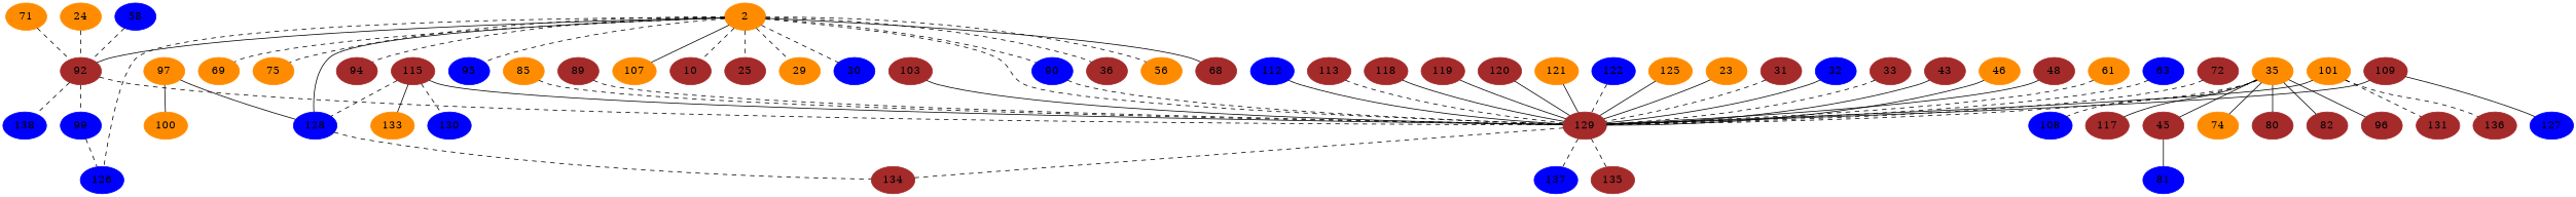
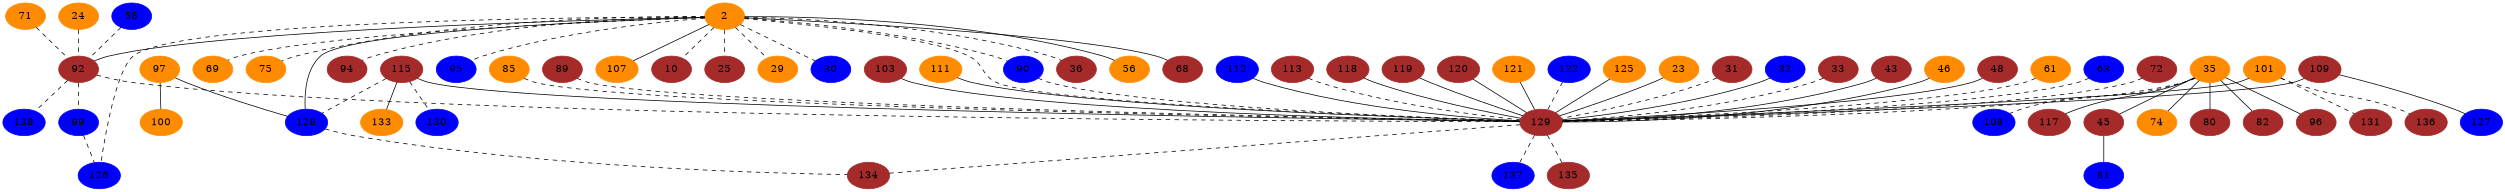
  graph {
    node [color=brown style=filled]
    edge [style=dashed]
    2 [color=darkorange super="+1"]
    10
    25
    29 [color=darkorange]
    30 [color=blue]
    36
    56 [color=darkorange super="+15"]
    68
    69 [color=darkorange]
    75 [color=darkorange]
    90 [color=blue super="+18+73"]
    92 [super="+7"]
    94 [super="+59"]
    95 [color=blue super="+9"]
    107 [color=darkorange]
    126 [color=blue super="+67"]
    128 [color=blue super="+49+124+53+91"]
    129 [super="+41+62+114+52+105"]
    99 [color=blue super="+78"]
    138 [color=blue super="+93"]
    100 [color=darkorange]
    134 [super="+132"]
    135 [super="+102"]
    137 [color=blue]
    23 [color=darkorange super="+21"]
    24 [color=darkorange super="+19"]
    31
    32 [color=blue]
    33
    n30 [color=darkorange label=35 super="+4"]
    45
    74 [color=darkorange]
    80
    82
    96
    108 [color=blue super="+54"]
    117
    81 [color=blue]
    43 [super="+16"]
    46 [color=darkorange super="+44"]
    48
    58 [color=blue]
    61 [color=darkorange]
    63 [color=blue]
    71 [color=darkorange super="+42"]
    72
    85 [color=darkorange]
    89 [super="+88"]
    97 [color=darkorange]
    101 [color=darkorange super="+35"]
    131 [super="+60+116"]
    136
    103
    109 [super="+6"]
    127 [color=blue]
+   111 [color=darkorange]
    112 [color=blue]
    113 [super="+104"]
    115 [super="+40"]
    130 [color=blue]
    133 [color=darkorange]
    118 [super="+76+86"]
    119
    120
    121 [color=darkorange]
    122 [color=blue super="+106+110"]
    125 [color=darkorange super="+64"]
    2 -- 10
    2 -- 25
    2 -- 29
    2 -- 30
    2 -- 36
-   2 -- 56
+   2 -- 56 [style=solid]
    2 -- 68 [style=solid weight=2]
    2 -- 69
    2 -- 75
    2 -- 90
    2 -- 92 [style=solid weight=3]
    2 -- 94
    2 -- 95
    2 -- 107 [style=solid]
    2 -- 126
    2 -- 128 [style=solid weight=2]
    2 -- 129 [weight=5]
    90 -- 129 [weight=2]
    92 -- 129
    92 -- 99 [weight=2]
    92 -- 138
    128 -- 134
    129 -- 134
    129 -- 135
    129 -- 137
    99 -- 126
    23 -- 129 [style=solid]
    24 -- 92
    31 -- 129
    32 -- 129 [style=solid]
    33 -- 129
    n30 -- 129 [weight=4]
    n30 -- 45 [style=solid weight=2]
    n30 -- 74 [style=solid]
    n30 -- 80 [style=solid]
    n30 -- 82 [style=solid]
    n30 -- 96 [style=solid]
    n30 -- 108
    n30 -- 117 [style=solid]
    45 -- 81 [style=solid]
    43 -- 129 [style=solid weight=2]
    46 -- 129 [style=solid]
    48 -- 129 [style=solid]
    58 -- 92
    61 -- 129
    63 -- 129
    71 -- 92
    72 -- 129
    85 -- 129
    89 -- 129
    97 -- 128 [style=solid]
    97 -- 100 [style=solid]
    101 -- 129 [style=solid weight=2]
    101 -- 131
    101 -- 136
    103 -- 129 [style=solid]
    109 -- 129 [style=solid weight=2]
    109 -- 127 [style=solid]
+   111 -- 129 [style=solid]
    112 -- 129 [style=solid]
    113 -- 129
    115 -- 128
    115 -- 129 [style=solid weight=2]
    115 -- 130
    115 -- 133 [style=solid]
    118 -- 129 [style=solid]
    119 -- 129 [style=solid]
    120 -- 129 [style=solid]
    121 -- 129 [style=solid]
    122 -- 129
    125 -- 129 [style=solid]
  }
